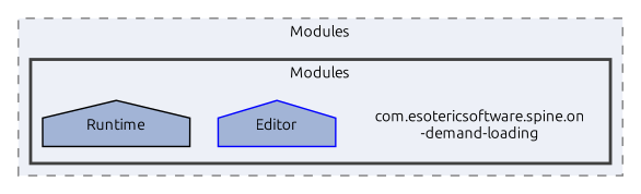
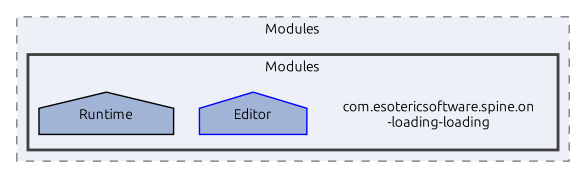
  digraph {
    compound=true
    fontname=Ubuntu
    node [fontname=Ubuntu fontsize=10 shape=house fillcolor="#a2b4d6" style=filled]
-   n1 [height=0.2 label="com.esotericsoftware.spine.on\l-demand-loading" shape=plaintext width=0.4 color=deeppink fillcolor="" style=""]
+   n1 [height=0.2 label="com.esotericsoftware.spine.on\l-loading-loading" shape=plaintext width=0.4 color=deeppink fillcolor="" style=""]
    n2 [color=blue height=0.2 label=Editor width=0.4]
    n3 [color=black height=0.2 label=Runtime width=0.4]
    subgraph cluster_1 {
      bgcolor="#edf0f7"
      fontsize=10
      label=Modules
      pencolor=grey50
      style="filled,dashed"
      subgraph cluster_2 {
        bgcolor="#edf0f7"
        fontsize=10
        pencolor=grey25
        style="filled,bold"
        n1
        n2
        n3
      }
    }
  }
